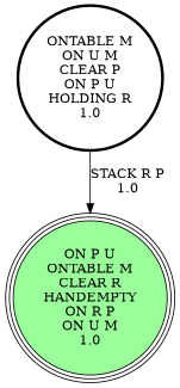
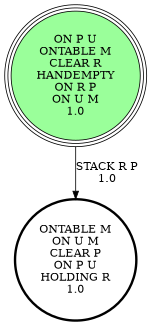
  digraph {
    node [shape=circle]
    "ONTABLE M\nON U M\nCLEAR P\nON P U\nHOLDING R\n1.0\n" [penwidth=3]
    "ON P U\nONTABLE M\nCLEAR R\nHANDEMPTY\nON R P\nON U M\n1.0\n" [fillcolor=palegreen1 peripheries=3 style=filled]
-   "ONTABLE M\nON U M\nCLEAR P\nON P U\nHOLDING R\n1.0\n" -> "ON P U\nONTABLE M\nCLEAR R\nHANDEMPTY\nON R P\nON U M\n1.0\n" [label="STACK R P\n1.0\n"]
+   "ON P U\nONTABLE M\nCLEAR R\nHANDEMPTY\nON R P\nON U M\n1.0\n" -> "ONTABLE M\nON U M\nCLEAR P\nON P U\nHOLDING R\n1.0\n" [label="STACK R P\n1.0\n"]
  }
